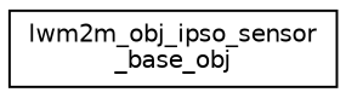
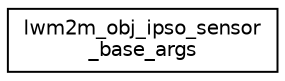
  digraph {
    rankdir=TB
-   n1 [color=black fillcolor=white fontname=Helvetica fontsize=10 height=0.2 label="lwm2m_obj_ipso_sensor\l_base_obj" shape=record style=filled width=0.4]
+   n1 [color=black fillcolor=white fontname=Helvetica fontsize=10 height=0.2 label="lwm2m_obj_ipso_sensor\l_base_args" shape=record style=filled width=0.4]
  }
